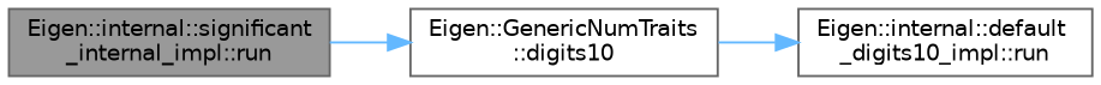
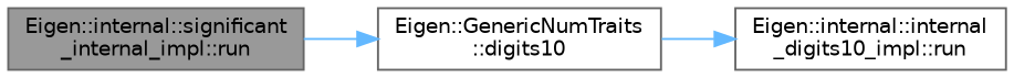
  digraph {
    rankdir=LR
    node [color=grey40 fillcolor=white fontname=Helvetica fontsize=10 shape=box style=filled]
    edge [color=steelblue1 fontname=Helvetica fontsize=10 labelfontname=Helvetica labelfontsize=10 style=solid]
    n1 [color=gray40 fillcolor=grey60 fontcolor=black height=0.2 label="Eigen::internal::significant\l_internal_impl::run" width=0.4]
    n2 [height=0.2 label="Eigen::GenericNumTraits\l::digits10" width=0.4]
-   n3 [height=0.2 label="Eigen::internal::default\l_digits10_impl::run" width=0.4]
+   n3 [height=0.2 label="Eigen::internal::internal\l_digits10_impl::run" width=0.4]
    n1 -> n2
    n2 -> n3
  }
